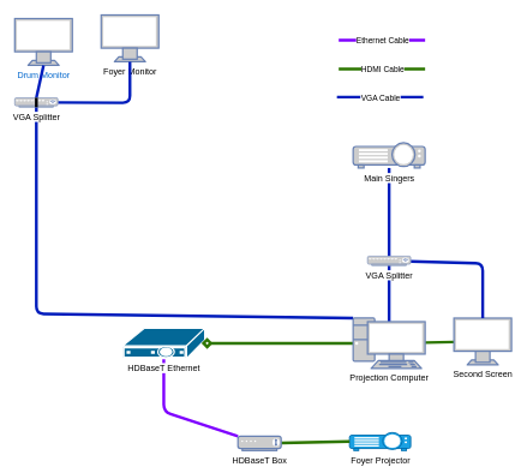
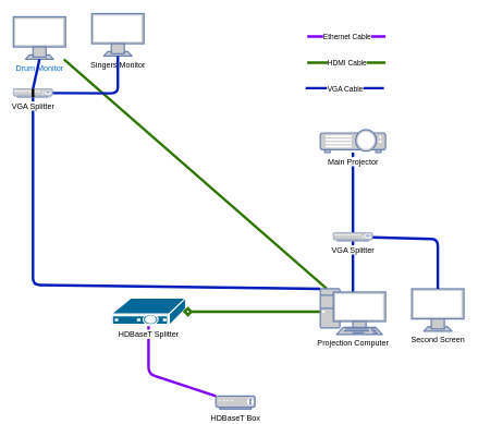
  <mxCell id="0" />
  <mxCell id="1" parent="0" />
  <mxCell id="2" style="edgeStyle=none;html=1;endArrow=none;endFill=0;strokeWidth=4;fillColor=#0050ef;strokeColor=#001DBC;" edge="1" parent="1" target="3"><mxGeometry relative="1" as="geometry"><mxPoint x="540" y="355" as="sourcePoint" /></mxGeometry></mxCell>
- <mxCell id="3" value="&lt;font style=&quot;background-color: rgb(255, 255, 255);&quot; color=&quot;#000000&quot;&gt;Main Singers&lt;/font&gt;" style="fontColor=#0066CC;verticalAlign=top;verticalLabelPosition=bottom;labelPosition=center;align=center;html=1;outlineConnect=0;fillColor=#CCCCCC;strokeColor=#6881B3;gradientColor=none;gradientDirection=north;strokeWidth=2;shape=mxgraph.networks.video_projector;" parent="1" vertex="1"><mxGeometry x="490" y="197.5" width="100" height="35" as="geometry" /></mxCell>
- <mxCell id="4" value="&lt;font style=&quot;background-color: rgb(255, 255, 255);&quot; color=&quot;#000000&quot;&gt;Foyer Projector&lt;/font&gt;" style="fontColor=#ffffff;verticalAlign=top;verticalLabelPosition=bottom;labelPosition=center;align=center;html=1;outlineConnect=0;fillColor=#1ba1e2;strokeColor=#006EAF;gradientDirection=north;strokeWidth=2;shape=mxgraph.networks.video_projector;" parent="1" vertex="1"><mxGeometry x="485" y="600" width="85" height="25" as="geometry" /></mxCell>
+ <mxCell id="3" value="&lt;font style=&quot;background-color: rgb(255, 255, 255);&quot; color=&quot;#000000&quot;&gt;Main Projector&lt;/font&gt;" style="fontColor=#0066CC;verticalAlign=top;verticalLabelPosition=bottom;labelPosition=center;align=center;html=1;outlineConnect=0;fillColor=#CCCCCC;strokeColor=#6881B3;gradientColor=none;gradientDirection=north;strokeWidth=2;shape=mxgraph.networks.video_projector;" parent="1" vertex="1"><mxGeometry x="490" y="197.5" width="100" height="35" as="geometry" /></mxCell>
  <mxCell id="5" style="edgeStyle=none;html=1;strokeColor=#7F00FF;strokeWidth=4;fontColor=#000000;endArrow=none;endFill=0;fillColor=#6a00ff;" parent="1" source="6" target="16" edge="1"><mxGeometry relative="1" as="geometry"><Array as="points"><mxPoint x="227" y="571" /></Array></mxGeometry></mxCell>
- <mxCell id="6" value="&lt;font style=&quot;background-color: rgb(255, 255, 255);&quot; color=&quot;#000000&quot;&gt;HDBaseT Ethernet&lt;/font&gt;" style="shape=mxgraph.cisco.misc.set_top_box;html=1;pointerEvents=1;dashed=0;fillColor=#036897;strokeColor=#ffffff;strokeWidth=2;verticalLabelPosition=bottom;verticalAlign=top;align=center;outlineConnect=0;" parent="1" vertex="1"><mxGeometry x="170" y="455" width="114" height="42" as="geometry" /></mxCell>
- <mxCell id="7" style="edgeStyle=none;html=1;fontColor=#000000;strokeColor=#2D7600;endArrow=none;endFill=0;fillColor=#60a917;strokeWidth=4;" parent="1" source="11" target="12" edge="1"><mxGeometry relative="1" as="geometry" /></mxCell>
+ <mxCell id="6" value="&lt;font style=&quot;background-color: rgb(255, 255, 255);&quot; color=&quot;#000000&quot;&gt;HDBaseT Splitter&lt;/font&gt;" style="shape=mxgraph.cisco.misc.set_top_box;html=1;pointerEvents=1;dashed=0;fillColor=#036897;strokeColor=#ffffff;strokeWidth=2;verticalLabelPosition=bottom;verticalAlign=top;align=center;outlineConnect=0;" parent="1" vertex="1"><mxGeometry x="170" y="455" width="114" height="42" as="geometry" /></mxCell>
+ <mxCell id="7" style="edgeStyle=none;html=1;fontColor=#000000;strokeColor=#2D7600;endArrow=none;endFill=0;fillColor=#60a917;strokeWidth=4;" parent="1" source="11" target="14" edge="1"><mxGeometry relative="1" as="geometry" /></mxCell>
  <mxCell id="8" style="edgeStyle=none;html=1;entryX=0.96;entryY=0.5;entryDx=0;entryDy=0;entryPerimeter=0;strokeColor=#2D7600;strokeWidth=4;fontColor=#000000;endArrow=diamond;endFill=0;fillColor=#60a917;" parent="1" source="11" target="6" edge="1"><mxGeometry relative="1" as="geometry"><Array as="points" /></mxGeometry></mxCell>
  <mxCell id="9" style="edgeStyle=none;html=1;exitX=0;exitY=0;exitDx=0;exitDy=0;exitPerimeter=0;strokeWidth=4;endArrow=none;endFill=0;fillColor=#0050ef;strokeColor=#001DBC;entryX=0.5;entryY=0;entryDx=0;entryDy=0;entryPerimeter=0;" edge="1" parent="1" source="11" target="25"><mxGeometry relative="1" as="geometry"><mxPoint x="50" y="155" as="targetPoint" /><Array as="points"><mxPoint x="50" y="435" /></Array></mxGeometry></mxCell>
  <mxCell id="10" style="edgeStyle=none;html=1;exitX=0.5;exitY=0.07;exitDx=0;exitDy=0;exitPerimeter=0;entryX=0.5;entryY=1;entryDx=0;entryDy=0;entryPerimeter=0;strokeWidth=4;fontColor=#000000;endArrow=none;endFill=0;fillColor=#0050ef;strokeColor=#001DBC;" edge="1" parent="1" source="11" target="28"><mxGeometry relative="1" as="geometry" /></mxCell>
  <mxCell id="11" value="&lt;font style=&quot;background-color: rgb(255, 255, 255);&quot; color=&quot;#000000&quot;&gt;Projection Computer&lt;/font&gt;" style="fontColor=#0066CC;verticalAlign=top;verticalLabelPosition=bottom;labelPosition=center;align=center;html=1;outlineConnect=0;fillColor=#CCCCCC;strokeColor=#6881B3;gradientColor=none;gradientDirection=north;strokeWidth=2;shape=mxgraph.networks.pc;" parent="1" vertex="1"><mxGeometry x="490" y="441" width="100" height="70" as="geometry" /></mxCell>
  <mxCell id="12" value="&lt;font style=&quot;background-color: rgb(255, 255, 255);&quot; color=&quot;#000000&quot;&gt;Second Screen&lt;/font&gt;" style="fontColor=#0066CC;verticalAlign=top;verticalLabelPosition=bottom;labelPosition=center;align=center;html=1;outlineConnect=0;fillColor=#CCCCCC;strokeColor=#6881B3;gradientColor=none;gradientDirection=north;strokeWidth=2;shape=mxgraph.networks.monitor;" parent="1" vertex="1"><mxGeometry x="630" y="441" width="80" height="65" as="geometry" /></mxCell>
- <mxCell id="13" value="&lt;font style=&quot;background-color: rgb(255, 255, 255);&quot; color=&quot;#000000&quot;&gt;Foyer Monitor&lt;/font&gt;" style="fontColor=#0066CC;verticalAlign=top;verticalLabelPosition=bottom;labelPosition=center;align=center;html=1;outlineConnect=0;fillColor=#CCCCCC;strokeColor=#6881B3;gradientColor=none;gradientDirection=north;strokeWidth=2;shape=mxgraph.networks.monitor;labelBackgroundColor=#FFFFFF;" parent="1" vertex="1"><mxGeometry x="140" y="20" width="80" height="65" as="geometry" /></mxCell>
+ <mxCell id="13" value="&lt;font style=&quot;background-color: rgb(255, 255, 255);&quot; color=&quot;#000000&quot;&gt;Singers Monitor&lt;/font&gt;" style="fontColor=#0066CC;verticalAlign=top;verticalLabelPosition=bottom;labelPosition=center;align=center;html=1;outlineConnect=0;fillColor=#CCCCCC;strokeColor=#6881B3;gradientColor=none;gradientDirection=north;strokeWidth=2;shape=mxgraph.networks.monitor;labelBackgroundColor=#FFFFFF;" parent="1" vertex="1"><mxGeometry x="140" y="20" width="80" height="65" as="geometry" /></mxCell>
  <mxCell id="14" value="Drum Monitor" style="fontColor=#0066CC;verticalAlign=top;verticalLabelPosition=bottom;labelPosition=center;align=center;html=1;outlineConnect=0;fillColor=#CCCCCC;strokeColor=#6881B3;gradientColor=none;gradientDirection=north;strokeWidth=2;shape=mxgraph.networks.monitor;labelBackgroundColor=#FFFFFF;" parent="1" vertex="1"><mxGeometry x="20" y="25" width="80" height="65" as="geometry" /></mxCell>
- <mxCell id="15" style="edgeStyle=none;html=1;strokeColor=#2D7600;strokeWidth=4;fontColor=#000000;endArrow=none;endFill=0;fillColor=#60a917;entryX=0;entryY=0.5;entryDx=0;entryDy=0;entryPerimeter=0;" parent="1" source="16" target="4" edge="1"><mxGeometry relative="1" as="geometry"><mxPoint x="450" y="615" as="targetPoint" /></mxGeometry></mxCell>
  <mxCell id="16" value="&lt;font style=&quot;background-color: rgb(255, 255, 255);&quot; color=&quot;#000000&quot;&gt;HDBaseT Box&lt;/font&gt;" style="fontColor=#0066CC;verticalAlign=top;verticalLabelPosition=bottom;labelPosition=center;align=center;html=1;outlineConnect=0;fillColor=#CCCCCC;strokeColor=#6881B3;gradientColor=none;gradientDirection=north;strokeWidth=2;shape=mxgraph.networks.modem;labelBackgroundColor=#FFFFFF;" parent="1" vertex="1"><mxGeometry x="330" y="605" width="60" height="20" as="geometry" /></mxCell>
  <mxCell id="17" value="" style="endArrow=none;html=1;strokeColor=#7F00FF;strokeWidth=4;fontColor=#000000;" parent="1" edge="1"><mxGeometry width="50" height="50" relative="1" as="geometry"><mxPoint x="470" y="55" as="sourcePoint" /><mxPoint x="590" y="55" as="targetPoint" /></mxGeometry></mxCell>
  <mxCell id="18" value="&lt;span style=&quot;background-color: rgb(255, 255, 255);&quot;&gt;Ethernet Cable&lt;/span&gt;" style="edgeLabel;html=1;align=center;verticalAlign=middle;resizable=0;points=[];fontColor=#000000;" parent="17" vertex="1" connectable="0"><mxGeometry relative="1" as="geometry"><mxPoint as="offset" /></mxGeometry></mxCell>
  <mxCell id="19" value="" style="endArrow=none;html=1;strokeColor=#2D7600;strokeWidth=4;fontColor=#000000;fillColor=#60a917;" parent="1" edge="1"><mxGeometry width="50" height="50" relative="1" as="geometry"><mxPoint x="470" y="95" as="sourcePoint" /><mxPoint x="590" y="95" as="targetPoint" /></mxGeometry></mxCell>
  <mxCell id="20" value="&lt;span style=&quot;background-color: rgb(255, 255, 255);&quot;&gt;HDMI Cable&lt;/span&gt;" style="edgeLabel;html=1;align=center;verticalAlign=middle;resizable=0;points=[];fontColor=#000000;" parent="19" vertex="1" connectable="0"><mxGeometry relative="1" as="geometry"><mxPoint as="offset" /></mxGeometry></mxCell>
  <mxCell id="21" value="" style="endArrow=none;html=1;strokeColor=#001DBC;strokeWidth=4;fontColor=#000000;fillColor=#0050ef;" edge="1" parent="1"><mxGeometry width="50" height="50" relative="1" as="geometry"><mxPoint x="467.5" y="134" as="sourcePoint" /><mxPoint x="587.5" y="134" as="targetPoint" /></mxGeometry></mxCell>
  <mxCell id="22" value="&lt;span style=&quot;background-color: rgb(255, 255, 255);&quot;&gt;VGA Cable&lt;/span&gt;" style="edgeLabel;html=1;align=center;verticalAlign=middle;resizable=0;points=[];fontColor=#000000;" vertex="1" connectable="0" parent="21"><mxGeometry relative="1" as="geometry"><mxPoint as="offset" /></mxGeometry></mxCell>
  <mxCell id="23" style="edgeStyle=none;html=1;exitX=0.5;exitY=0;exitDx=0;exitDy=0;exitPerimeter=0;entryX=0.5;entryY=1;entryDx=0;entryDy=0;entryPerimeter=0;strokeWidth=4;fontColor=#000000;endArrow=none;endFill=0;fillColor=#0050ef;strokeColor=#001DBC;" edge="1" parent="1" source="25" target="14"><mxGeometry relative="1" as="geometry" /></mxCell>
  <mxCell id="24" style="edgeStyle=none;html=1;entryX=0.5;entryY=1;entryDx=0;entryDy=0;entryPerimeter=0;strokeWidth=4;fontColor=#000000;endArrow=none;endFill=0;fillColor=#0050ef;strokeColor=#001DBC;" edge="1" parent="1" source="25" target="13"><mxGeometry relative="1" as="geometry"><Array as="points"><mxPoint x="180" y="142" /></Array></mxGeometry></mxCell>
  <mxCell id="25" value="&lt;font style=&quot;background-color: rgb(255, 255, 255);&quot; color=&quot;#000000&quot;&gt;VGA Splitter&lt;/font&gt;" style="fontColor=#0066CC;verticalAlign=top;verticalLabelPosition=bottom;labelPosition=center;align=center;html=1;outlineConnect=0;fillColor=#CCCCCC;strokeColor=#6881B3;gradientColor=none;gradientDirection=north;strokeWidth=2;shape=mxgraph.networks.load_balancer;" vertex="1" parent="1"><mxGeometry x="20" y="135" width="60" height="13" as="geometry" /></mxCell>
  <mxCell id="26" style="edgeStyle=none;html=1;exitX=0.5;exitY=0;exitDx=0;exitDy=0;exitPerimeter=0;entryX=0.5;entryY=1;entryDx=0;entryDy=0;entryPerimeter=0;strokeWidth=4;fontColor=#000000;endArrow=none;endFill=0;" edge="1" parent="1" source="25" target="25"><mxGeometry relative="1" as="geometry" /></mxCell>
  <mxCell id="27" style="edgeStyle=none;html=1;entryX=0.5;entryY=0;entryDx=0;entryDy=0;entryPerimeter=0;strokeWidth=4;fontColor=#000000;endArrow=none;endFill=0;fillColor=#0050ef;strokeColor=#001DBC;" edge="1" parent="1" source="28" target="12"><mxGeometry relative="1" as="geometry"><Array as="points"><mxPoint x="670" y="365" /></Array></mxGeometry></mxCell>
  <mxCell id="28" value="&lt;font style=&quot;background-color: rgb(255, 255, 255);&quot; color=&quot;#000000&quot;&gt;VGA Splitter&lt;/font&gt;" style="fontColor=#0066CC;verticalAlign=top;verticalLabelPosition=bottom;labelPosition=center;align=center;html=1;outlineConnect=0;fillColor=#CCCCCC;strokeColor=#6881B3;gradientColor=none;gradientDirection=north;strokeWidth=2;shape=mxgraph.networks.load_balancer;" vertex="1" parent="1"><mxGeometry x="510" y="355" width="60" height="13" as="geometry" /></mxCell>
